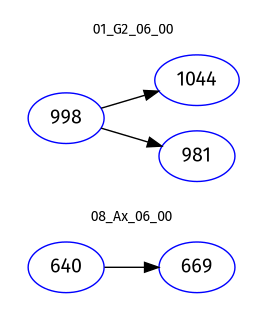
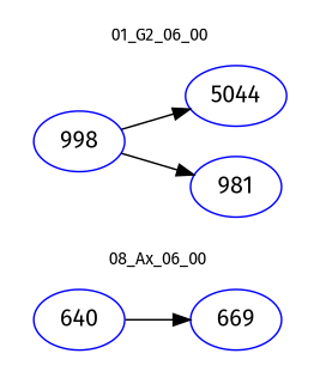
  digraph {
    fontname="Fira Sans"
    rankdir=LR
    node [color=blue fontname="Fira Sans"]
    edge [color=black fontname="Fira Sans"]
    n1 [label=640]
    n2 [label=669]
    n3 [label=998]
    n4 [label=981]
-   n5 [label=1044]
+   n5 [label=5044]
    subgraph cluster_1 {
      color=white
      fontsize=10
      label="08_Ax_06_00"
      n1
      n2
    }
    subgraph cluster_2 {
      color=white
      fontsize=10
      label="01_G2_06_00"
      n3
      n4
      n5
    }
    n1 -> n2
    n3 -> n4
    n3 -> n5
  }
